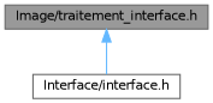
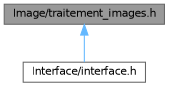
  digraph {
    node [fontname=Helvetica fontsize=10 shape=box style=filled]
-   n1 [color=gray40 fillcolor=grey60 fontcolor=black height=0.2 label="Image/traitement_interface.h" width=0.4]
+   n1 [color=gray40 fillcolor=grey60 fontcolor=black height=0.2 label="Image/traitement_images.h" width=0.4]
    n2 [color=grey40 fillcolor=white height=0.2 label="Interface/interface.h" width=0.4]
    n1 -> n2 [color=steelblue1 dir=back fontname=Helvetica fontsize=10 labelfontname=Helvetica labelfontsize=10 style=solid]
  }
